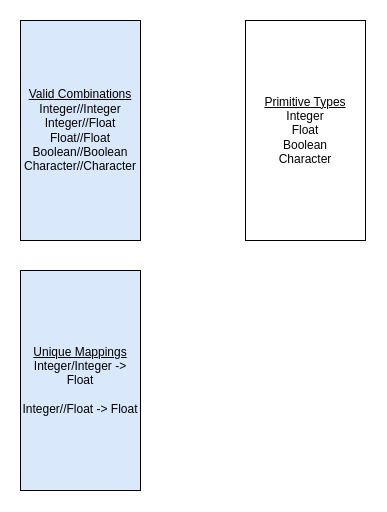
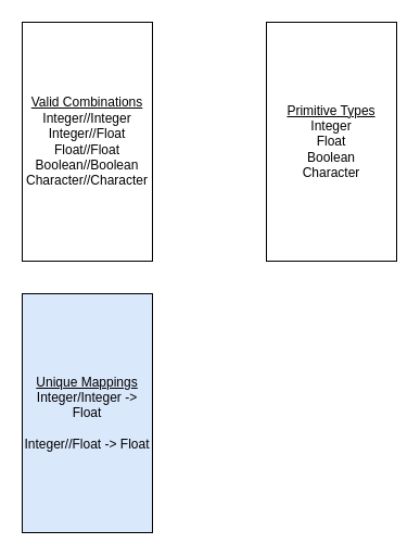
  <mxCell id="0" />
  <mxCell id="1" parent="0" />
  <mxCell id="2" value="&lt;u&gt;Primitive Types&lt;/u&gt;&lt;br&gt;Integer&lt;br&gt;Float&lt;br&gt;Boolean&lt;br&gt;Character" style="whiteSpace=wrap;html=1;" vertex="1" parent="1"><mxGeometry x="245" y="20" width="120" height="220" as="geometry" /></mxCell>
- <mxCell id="3" value="&lt;u&gt;Valid Combinations&lt;/u&gt;&lt;br&gt;Integer//Integer&lt;br&gt;Integer//Float&lt;br&gt;Float//Float&lt;br&gt;Boolean//Boolean&lt;br&gt;Character//Character&lt;br&gt;" style="whiteSpace=wrap;html=1;fillColor=#dae8fc;" vertex="1" parent="1"><mxGeometry x="20" y="20" width="120" height="220" as="geometry" /></mxCell>
+ <mxCell id="3" value="&lt;u&gt;Valid Combinations&lt;/u&gt;&lt;br&gt;Integer//Integer&lt;br&gt;Integer//Float&lt;br&gt;Float//Float&lt;br&gt;Boolean//Boolean&lt;br&gt;Character//Character&lt;br&gt;" style="whiteSpace=wrap;html=1;" vertex="1" parent="1"><mxGeometry x="20" y="20" width="120" height="220" as="geometry" /></mxCell>
  <mxCell id="4" value="&lt;u&gt;Unique Mappings&lt;/u&gt;&lt;br&gt;Integer/Integer -&amp;gt; Float&lt;br&gt;&lt;br&gt;Integer//Float -&amp;gt; Float" style="whiteSpace=wrap;html=1;fillColor=#dae8fc;" vertex="1" parent="1"><mxGeometry x="20" y="270" width="120" height="220" as="geometry" /></mxCell>
